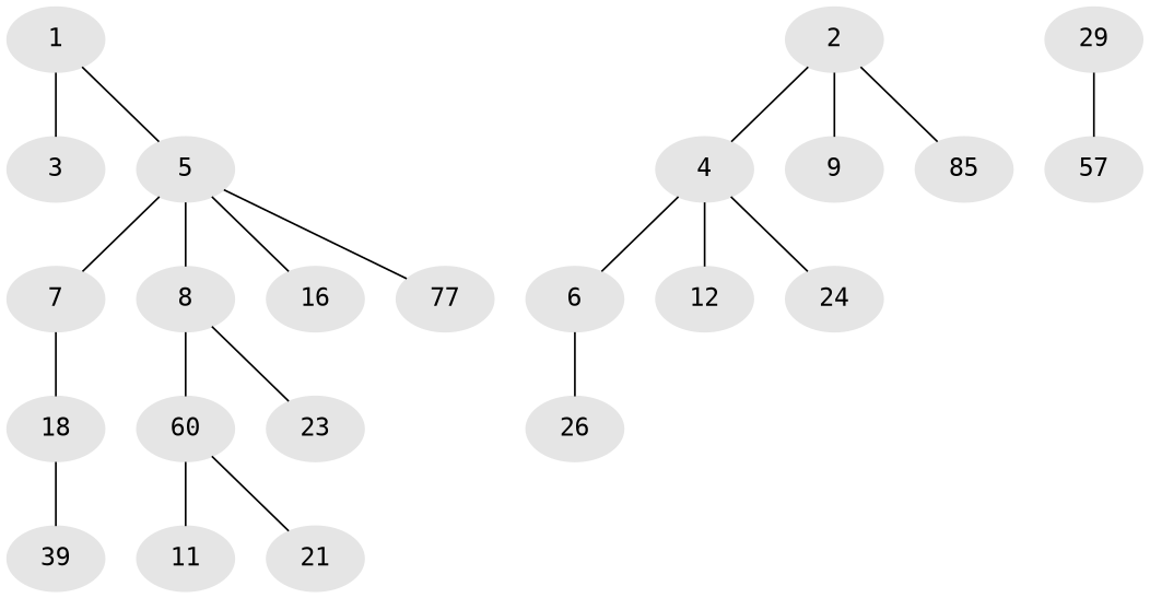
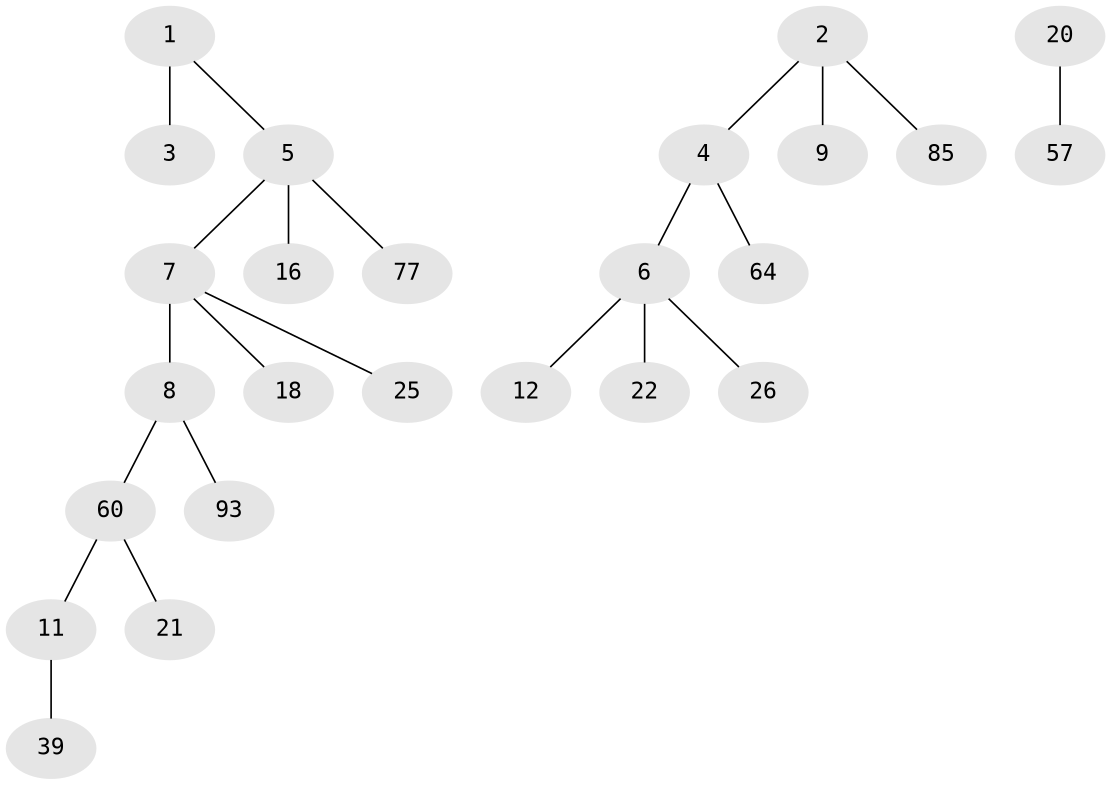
  graph {
    fontname="DejaVu Sans Mono"
    node [color=gray90 fontname="DejaVu Sans Mono" style=filled]
    edge [fontname="DejaVu Sans Mono" weight=1.0]
    1
    3
    5
    2
    4
    9
    n7 [label=85]
    7
    8
    16
    n11 [label=77]
    18
+   25
    6
    12
-   24
+   24 [label=64]
+   22
    26
    n19 [label=60]
-   23
+   23 [label=93]
    n21 [label=39]
    11
    21
    n24 [label=57]
-   20 [label=29]
+   20
    1 -- 3 [weight=3.0]
    1 -- 5
    5 -- 7
-   5 -- 8 [weight=4.0]
+   7 -- 8 [weight=4.0]
    5 -- 16
    5 -- n11
    2 -- 4
    2 -- 9 [weight=2.0]
    2 -- n7
    4 -- 6
-   4 -- 12
+   6 -- 12
    4 -- 24
    7 -- 18
+   7 -- 25
    8 -- n19
    8 -- 23
-   18 -- n21
+   11 -- n21
+   6 -- 22
    6 -- 26
    n19 -- 11
    n19 -- 21
    20 -- n24
  }
